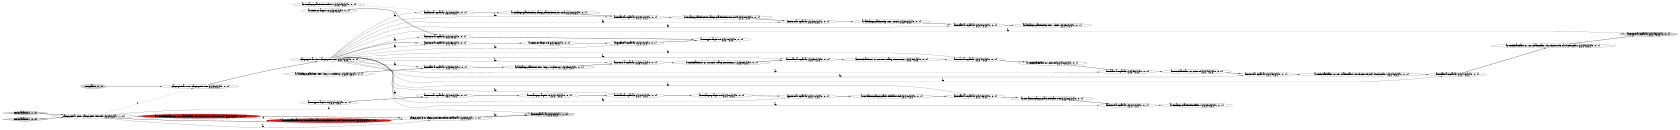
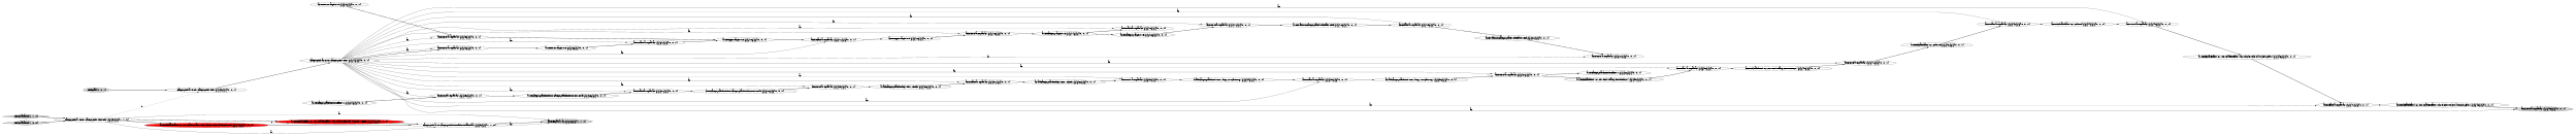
  digraph {
    rankdir=LR
    node [fillcolor=white shape=ellipse style=filled]
    edge [style=bold]
    n1 [label="a1.setUpperMargin(0.15)@@@10@@@['0', '0', '1']"]
+   n2 [label="assertFalse(a1.equals(a2))@@@11@@@['0', '0', '1']"]
    n3 [label="a2.setUpperMargin(0.15)@@@12@@@['0', '0', '1']"]
    n4 [label="a1.addCategoryLabelToolTip(\"Test\",\"Check\")@@@30@@@['0', '0', '1']"]
    n5 [label="assertFalse(a1.equals(a2))@@@31@@@['0', '0', '1']"]
    n6 [label="a2.addCategoryLabelToolTip(\"Test\",\"Check\")@@@32@@@['0', '0', '1']"]
    n7 [label="a1.setTickLabelPaint(\"C1\",Color.red)@@@42@@@['0', '0', '1']"]
    n8 [label="assertFalse(a1.equals(a2))@@@43@@@['0', '0', '1']"]
    n9 [label="a2.setTickLabelPaint(\"C1\",Color.red)@@@44@@@['0', '0', '1']"]
    n10 [label="assertFalse(a1.equals(a2))@@@35@@@['0', '0', '1']"]
    n11 [label="a2.addCategoryLabelURL(\"Test\",\"http://www.jfree.org/\")@@@36@@@['0', '0', '1']"]
    n12 [label="assertTrue(a1.equals(a2))@@@37@@@['0', '0', '1']"]
    n13 [label="a1.setTickLabelFont(\"C1\",new Font(\"Dialog\",Font.PLAIN,21))@@@38@@@['0', '0', '1']"]
    n14 [label="assertFalse(a1.equals(a2))@@@39@@@['0', '0', '1']"]
    n15 [label="a2.setTickLabelFont(\"C1\",new Font(\"Dialog\",Font.PLAIN,21))@@@40@@@['0', '0', '1']"]
    n16 [label="assertTrue(a1.equals(a2))@@@13@@@['0', '0', '1']"]
    n17 [label="a1.setCategoryMargin(0.15)@@@14@@@['0', '0', '1']"]
    n18 [label="assertFalse(a1.equals(a2))@@@15@@@['0', '0', '1']"]
    n19 [label="a2.setCategoryLabelPositionOffset(11)@@@24@@@['0', '0', '1']"]
    n20 [label="assertTrue(a1.equals(a2))@@@25@@@['0', '0', '1']"]
    n21 [label="assertTrue(a1.equals(a2))@@@45@@@['0', '0', '1']"]
    n22 [label="a1.setTickLabelPaint(\"C1\",new GradientPaint(1.0f,2.0f,Color.red,3.0f,4.0f,Color.yellow))@@@46@@@['0', '0', '1']"]
    n23 [label="assertFalse(a1.equals(a2))@@@47@@@['0', '0', '1']"]
    n24 [label="CategoryAxis a2 = (CategoryAxis)TestUtilities.serialised(a1)@@@5@@@['1', '1', '0']"]
    n25 [fillcolor=lightgray label="assertEquals(a1,a2)@@@6@@@['1', '1', '0']"]
    n26 [label="a1.setCategoryLabelPositionOffset(11)@@@22@@@['0', '0', '1']"]
    n27 [label="a1.setCategoryLabelPositions(CategoryLabelPositions.DOWN_45)@@@26@@@['0', '0', '1']"]
    n28 [label="assertFalse(a1.equals(a2))@@@7@@@['0', '0', '1']"]
    n29 [label="a2.setLowerMargin(0.15)@@@8@@@['0', '0', '1']"]
    n30 [label="assertTrue(a1.equals(a2))@@@9@@@['0', '0', '1']"]
    n31 [label="assertTrue(a1.equals(a2))@@@41@@@['0', '0', '1']"]
    n32 [fillcolor=lightgray label="assertTrue(a1.equals(a2))@@@49@@@['0', '0', '1']"]
    n33 [label="assertFalse(a1.equals(a2))@@@27@@@['0', '0', '1']"]
    n34 [label="a2.setCategoryLabelPositions(CategoryLabelPositions.DOWN_45)@@@28@@@['0', '0', '1']"]
    n35 [label="assertTrue(a1.equals(a2))@@@29@@@['0', '0', '1']"]
    n36 [label="assertTrue(a1.equals(a2))@@@5@@@['0', '0', '1']"]
    n37 [label="a1.setLowerMargin(0.15)@@@6@@@['0', '0', '1']"]
+   n38 [label="assertTrue(a1.equals(a2))@@@33@@@['0', '0', '1']"]
    n39 [label="a1.addCategoryLabelURL(\"Test\",\"http://www.jfree.org/\")@@@34@@@['0', '0', '1']"]
    n40 [label="CategoryAxis a1 = new CategoryAxis(\"Test\")@@@3@@@['0', '0', '1']"]
    n41 [label="CategoryAxis a2 = new CategoryAxis(\"Test\")@@@4@@@['0', '0', '1']"]
    n42 [label="assertFalse(a1.equals(a2))@@@19@@@['0', '0', '1']"]
    n43 [label="assertTrue(a1.equals(a2))@@@17@@@['0', '0', '1']"]
    n44 [label="assertTrue(a1.equals(a2))@@@21@@@['0', '0', '1']"]
    n45 [label="a2.setMaximumCategoryLabelWidthRatio(0.98f)@@@20@@@['0', '0', '1']"]
    n46 [label="a2.setTickLabelPaint(\"C1\",new GradientPaint(1.0f,2.0f,Color.red,3.0f,4.0f,Color.yellow))@@@48@@@['0', '0', '1']"]
    n47 [label="a2.setCategoryMargin(0.15)@@@16@@@['0', '0', '1']"]
    n48 [label="a1.setMaximumCategoryLabelWidthRatio(0.98f)@@@18@@@['0', '0', '1']"]
    n49 [label="CategoryAxis a1 = new CategoryAxis(\"Test Axis\")@@@3@@@['1', '1', '0']"]
    n50 [fillcolor=red label="a1.setTickLabelPaint(\"C1\",new GradientPaint(1.0f,2.0f,Color.RED,3.0f,4.0f,Color.WHITE))@@@4@@@['0', '1', '0']"]
    n51 [fillcolor=red label="a1.setTickLabelPaint(\"C1\",new GradientPaint(1.0f,2.0f,Color.red,3.0f,4.0f,Color.red))@@@4@@@['1', '0', '0']"]
    n52 [fillcolor=lightgray label="testEquals['0', '0', '1']"]
    n53 [fillcolor=lightgray label="testSerialization['0', '1', '0']" shape=diamond]
    n54 [fillcolor=lightgray label="testSerialization['1', '0', '0']" shape=diamond]
+   n1 -> n2
+   n2 -> n3
    n3 -> n16
    n4 -> n5
    n5 -> n6
+   n6 -> n38
    n7 -> n8
    n8 -> n9
    n9 -> n21
    n10 -> n11
    n11 -> n12
    n12 -> n13
    n13 -> n14
    n14 -> n15
    n15 -> n31
    n16 -> n17
    n17 -> n18
-   n18 -> n47
-   n19 -> n20 [style=dashed]
+   n17 -> n47
+   n19 -> n20
    n20 -> n27
    n21 -> n22
    n22 -> n23
    n23 -> n46
    n24 -> n25
    n24 -> n25 [label=a2 style=solid]
    n27 -> n33
    n28 -> n1
    n29 -> n30
    n30 -> n1
    n31 -> n7
    n33 -> n34
    n34 -> n35
    n35 -> n4
    n36 -> n37
    n37 -> n28
+   n38 -> n39
    n39 -> n10
    n40 -> n41
+   n41 -> n2 [label=a2 style=solid]
    n41 -> n5 [label=a2 style=solid]
    n41 -> n8 [label=a2 style=solid]
    n41 -> n10 [label=a2 style=solid]
    n41 -> n12 [label=a2 style=solid]
    n41 -> n14 [label=a2 style=solid]
    n41 -> n16 [label=a2 style=solid]
    n41 -> n18 [label=a2 style=solid]
    n41 -> n20 [label=a2 style=solid]
    n41 -> n21 [label=a2 style=solid]
    n41 -> n23 [label=a2 style=solid]
    n41 -> n28 [label=a2 style=solid]
    n41 -> n30 [label=a2 style=solid]
    n41 -> n31 [label=a2 style=solid]
    n41 -> n32 [label=a2 style=solid]
    n41 -> n33 [label=a2 style=solid]
    n41 -> n35 [label=a2 style=solid]
    n41 -> n36
    n41 -> n36 [label=a2 style=solid]
+   n41 -> n38 [label=a2 style=solid]
    n41 -> n42 [label=a2 style=solid]
    n41 -> n43 [label=a2 style=solid]
    n41 -> n44 [label=a2 style=solid]
    n42 -> n45
    n43 -> n48
-   n44 -> n26
+   n12 -> n26
    n45 -> n44
    n46 -> n32
    n47 -> n43
    n48 -> n42
    n49 -> n24 [label=a1 style=solid]
    n49 -> n25 [label=a1 style=solid]
    n49 -> n40 [label=0 style=dashed]
    n49 -> n50
    n49 -> n51
    n50 -> n24
    n51 -> n24
    n51 -> n50 [label=0 style=dashed]
    n52 -> n40
    n53 -> n49
    n54 -> n49
  }
